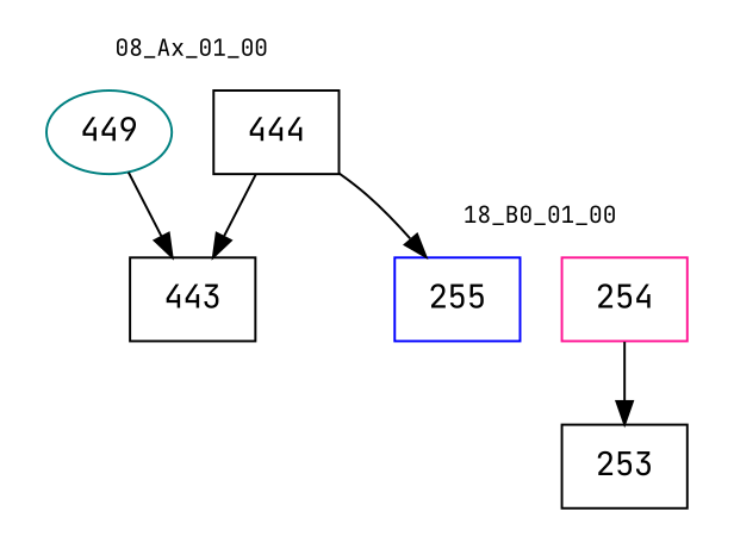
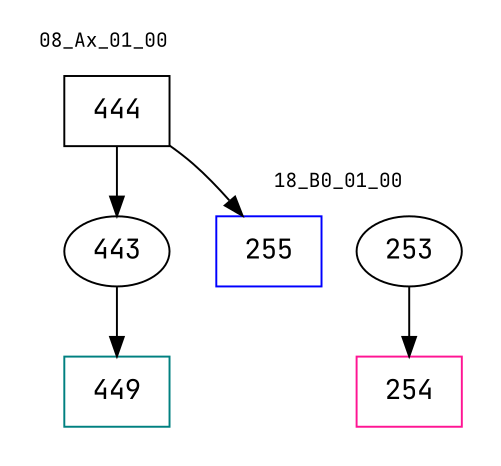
  digraph {
    fontname="JetBrains Mono"
    node [color=black fontname="JetBrains Mono" shape=box]
    edge [color=black fontname="JetBrains Mono"]
    n1 [label=444]
-   n2 [label=443]
-   n3 [color=teal label=449 shape=ellipse]
+   n2 [label=443 shape=ellipse]
+   n3 [color=teal label=449]
    n4 [color=deeppink label=254]
-   n5 [label=253]
+   n5 [label=253 shape=ellipse]
    n6 [color=blue label=255]
    subgraph cluster_1 {
      color=white
      fontsize=10
      label="08_Ax_01_00"
      n1
      n2
      n3
    }
    subgraph cluster_2 {
      color=white
      fontsize=10
      label="18_B0_01_00"
      n4
      n5
      n6
    }
    n1 -> n2
    n1 -> n6
-   n3 -> n2
-   n4 -> n5
+   n2 -> n3
+   n5 -> n4
  }
